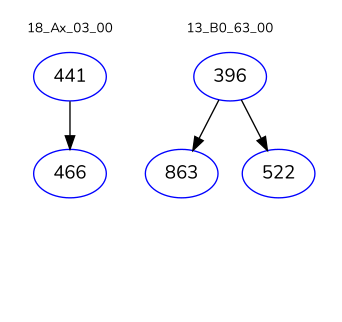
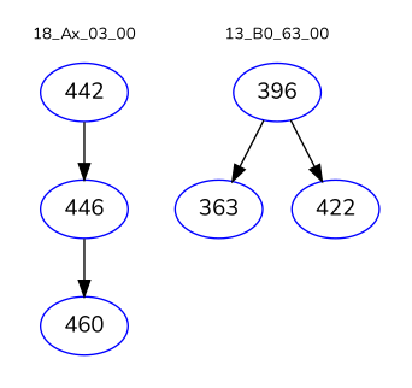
  digraph {
    fontname=Nunito
    node [color=blue fontname=Nunito]
    edge [color=black fontname=Nunito]
-   n1 [label=466]
-   n2 [label=441]
+   n1 [label=446]
+   n2 [label=442]
+   n3 [label=460]
    n4 [label=396]
-   n5 [label=863]
-   n6 [label=522]
+   n5 [label=363]
+   n6 [label=422]
    subgraph cluster_1 {
      color=white
      fontsize=10
      label="18_Ax_03_00"
      n1
      n2
+     n3
    }
    subgraph cluster_2 {
      color=white
      fontsize=10
      label="13_B0_63_00"
      n4
      n5
      n6
    }
+   n1 -> n3
    n2 -> n1
    n4 -> n5
    n4 -> n6
  }
